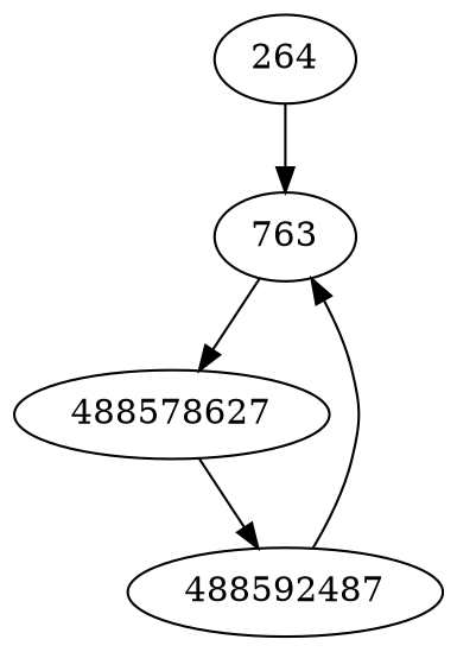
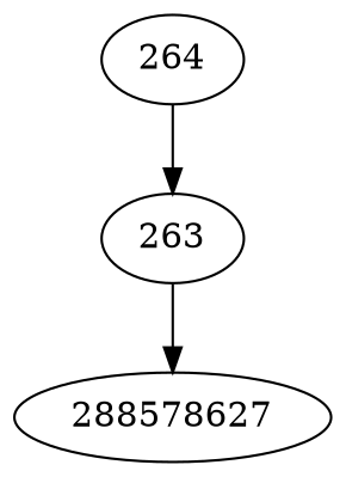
  strict digraph {
    264
-   263 [label=763]
-   488578627
-   488592487
+   263
+   488578627 [label=288578627]
    264 -> 263
    263 -> 488578627
-   488578627 -> 488592487
-   488592487 -> 263
  }
